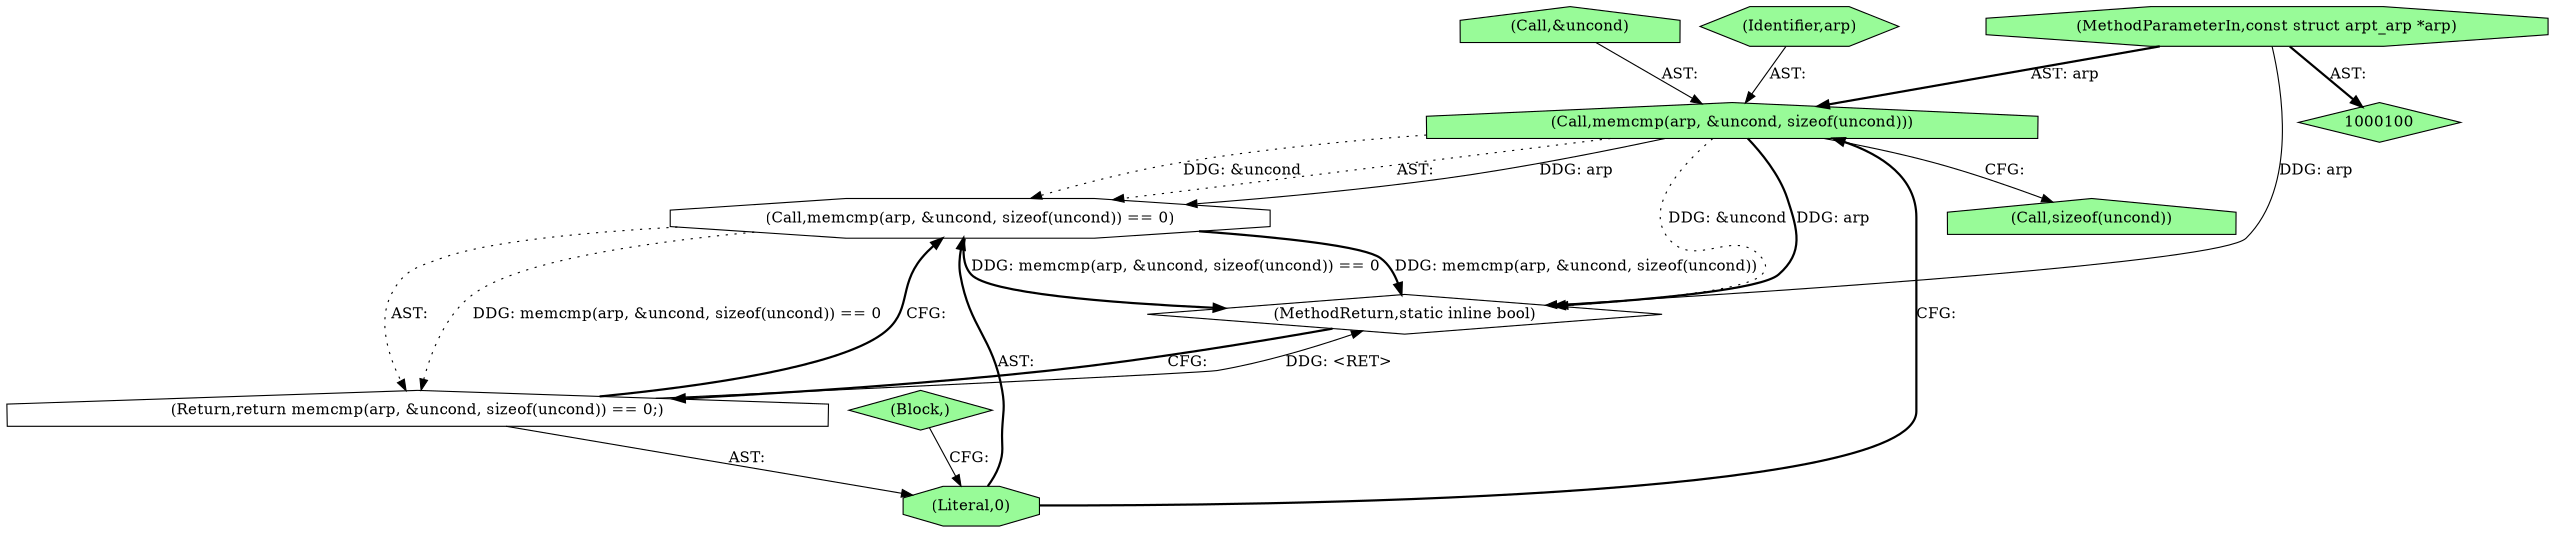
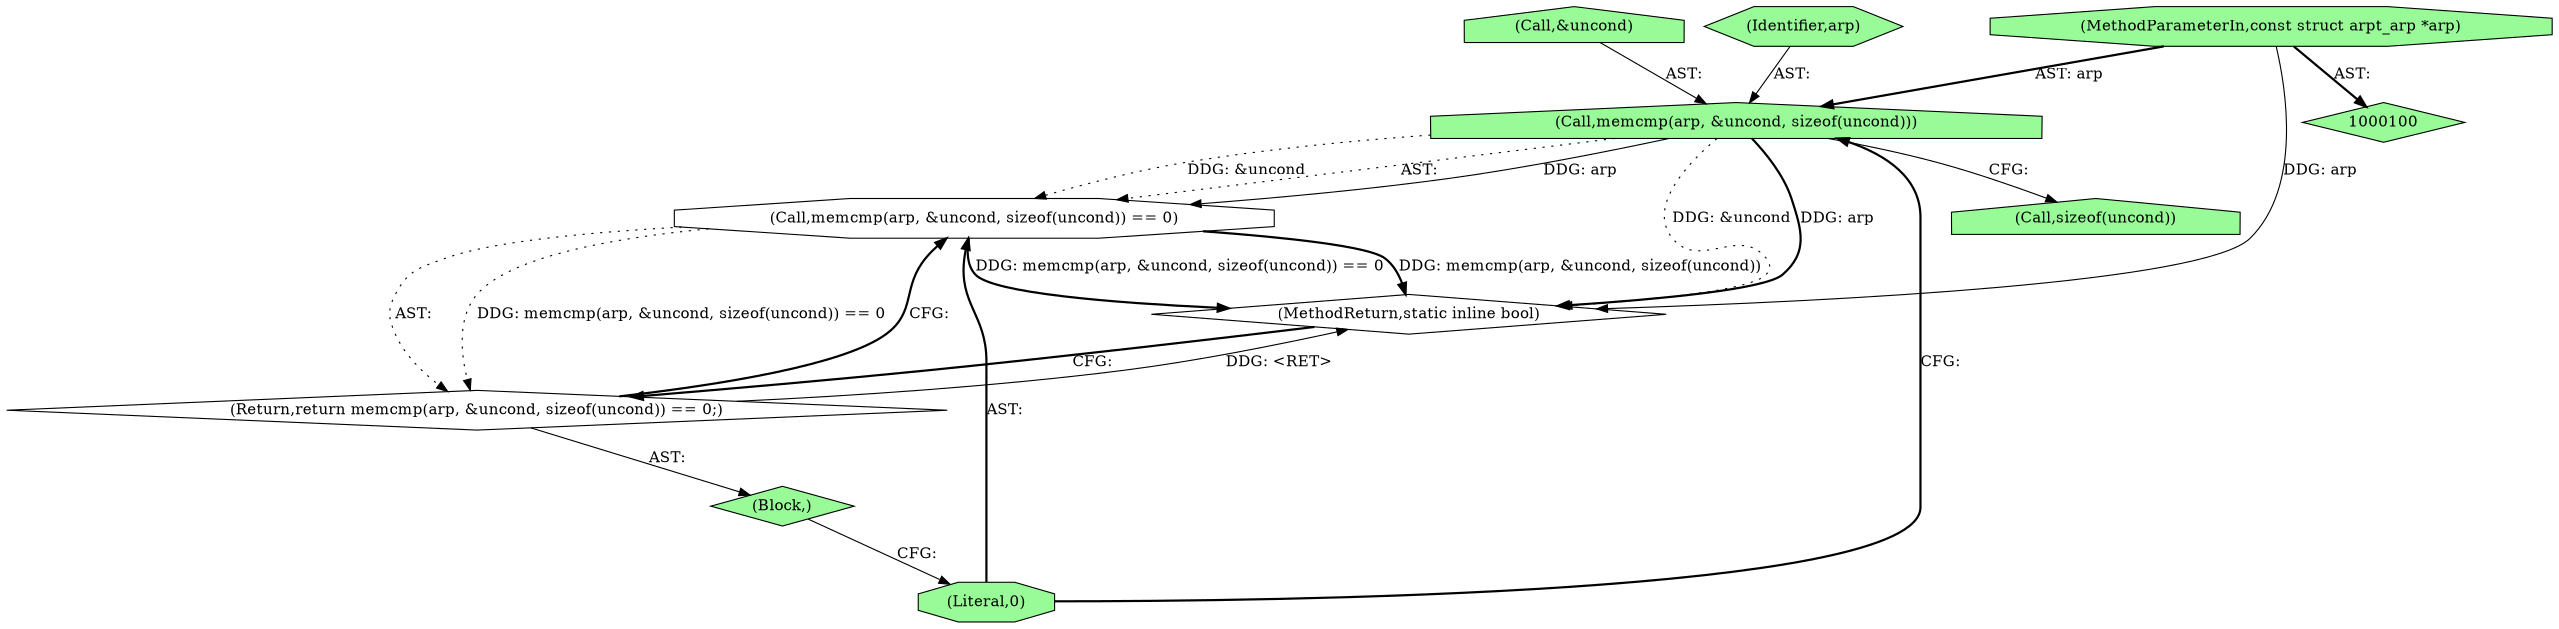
  digraph {
    node [fillcolor=palegreen shape=house style=filled]
    edge [style=bold]
    n1 [label="(Call,memcmp(arp, &uncond, sizeof(uncond)))"]
    n2 [fillcolor=white label="(Call,memcmp(arp, &uncond, sizeof(uncond)) == 0)" shape=octagon]
    n3 [label="(Call,sizeof(uncond))"]
    n4 [fillcolor=white label="(MethodReturn,static inline bool)" shape=diamond]
-   n5 [fillcolor=white label="(Return,return memcmp(arp, &uncond, sizeof(uncond)) == 0;)"]
+   n5 [fillcolor=white label="(Return,return memcmp(arp, &uncond, sizeof(uncond)) == 0;)" shape=diamond]
    n6 [label="(MethodParameterIn,const struct arpt_arp *arp)" shape=octagon]
    1000100 [shape=diamond]
    n8 [label="(Block,)" shape=diamond]
    n9 [label="(Literal,0)" shape=octagon]
    n10 [label="(Call,&uncond)"]
    n11 [label="(Identifier,arp)" shape=hexagon]
    n1 -> n2 [label="AST: " style=dotted]
    n1 -> n2 [label="DDG: arp" style=solid]
    n1 -> n2 [label="DDG: &uncond" style=dotted]
    n1 -> n3 [label="CFG: " style=solid]
    n1 -> n4 [label="DDG: &uncond" style=dotted]
    n1 -> n4 [label="DDG: arp"]
    n2 -> n4 [label="DDG: memcmp(arp, &uncond, sizeof(uncond)) == 0"]
    n2 -> n4 [label="DDG: memcmp(arp, &uncond, sizeof(uncond))"]
    n2 -> n5 [label="AST: " style=dotted]
    n2 -> n5 [label="DDG: memcmp(arp, &uncond, sizeof(uncond)) == 0" style=dotted]
    n4 -> n5 [label="CFG: "]
    n5 -> n2 [label="CFG: "]
    n5 -> n4 [label="DDG: <RET>" style=solid]
-   n5 -> n9 [label="AST: " style=solid]
+   n5 -> n8 [label="AST: " style=solid]
    n6 -> n1 [label="AST: arp"]
    n6 -> n4 [label="DDG: arp" style=solid]
    n6 -> 1000100 [label="AST: "]
    n8 -> n9 [label="CFG: " style=solid]
    n9 -> n1 [label="CFG: "]
    n9 -> n2 [label="AST: "]
    n10 -> n1 [label="AST: " style=solid]
    n11 -> n1 [label="AST: " style=solid]
  }
